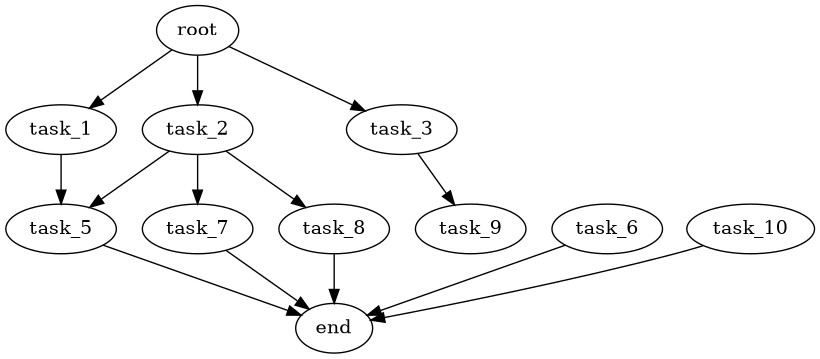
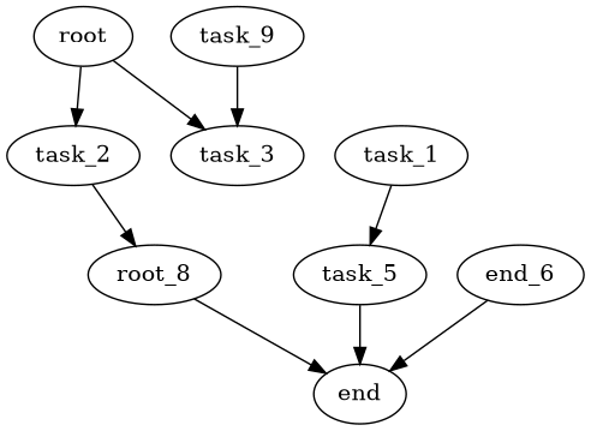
  digraph {
    root
    task_1
    task_2
    task_3
    task_5
-   task_7
-   task_8
+   task_8 [label=root_8]
    task_9
    end
-   task_6
-   task_10
-   root -> task_1
+   task_6 [label=end_6]
    root -> task_2
    root -> task_3
    task_1 -> task_5
-   task_2 -> task_5
-   task_2 -> task_7
    task_2 -> task_8
-   task_3 -> task_9
+   task_9 -> task_3
    task_5 -> end
-   task_7 -> end
    task_8 -> end
    task_6 -> end
-   task_10 -> end
  }
